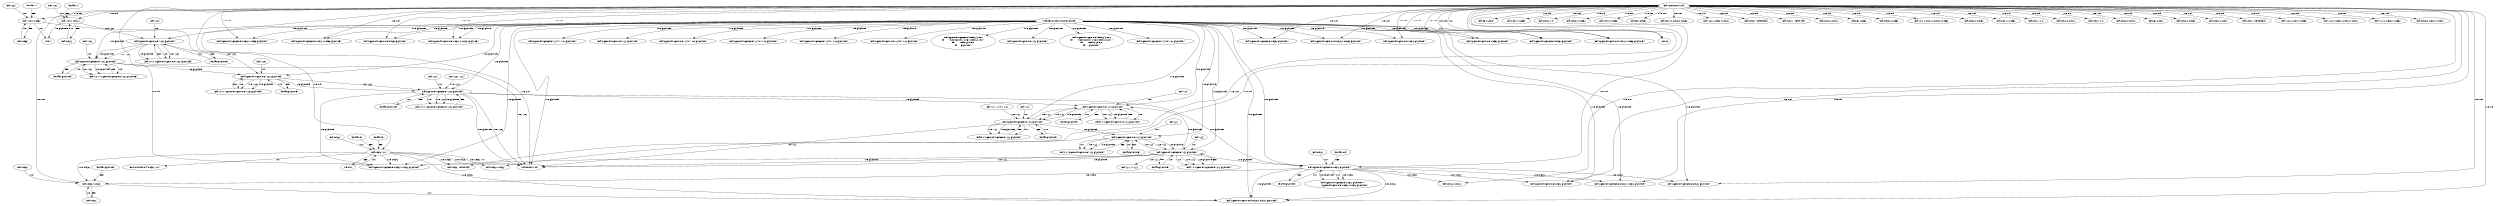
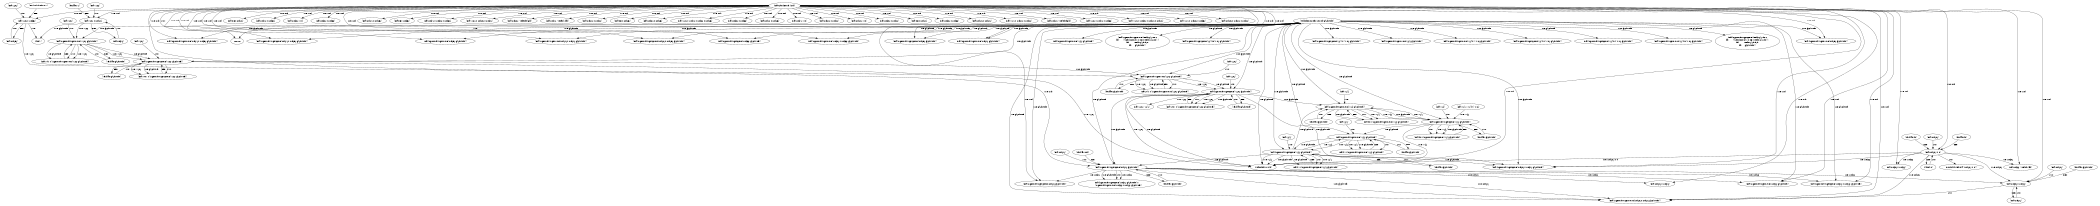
  digraph {
    fontname="Patrick Hand"
    node [fontname="Patrick Hand"]
    edge [fontname="Patrick Hand"]
    n1 [label="(Call,mat[0] + mat[4])"]
    n2 [label="(Call,imgCoordMungeLowerC(mat[0] + mat[4], glyphMode))"]
    n3 [label="(Call,mat[4])"]
    n4 [label="(Call,mat[0] >= 0)"]
    n5 [label="(Call,imgCoordMungeUpperC(mat[0] + mat[4], glyphMode))"]
    n6 [label="(Call,mat[0] / scaledWidth)"]
    n7 [label="(Literal,0)"]
    n8 [label="(Call,mat[0] + mat[4])"]
    n9 [label="(MethodReturn,void)"]
    n10 [label="(ControlStructure,if (mat[0] >= 0))"]
    n11 [label="(Call,SplashCoord *mat)"]
    n12 [label="(Call,imgCoordMungeUpperC(mat[4], glyphMode))"]
    n13 [label="(Call,vy[0] = mat[5])"]
    n14 [label="(Call,vx[0] = mat[4])"]
    n15 [label="(Call,0.5 - mat[4])"]
    n16 [label="(Call,mat[1] + mat[5])"]
    n17 [label="(Call,mat[3] >= 0)"]
    n18 [label="(Call,imgCoordMungeLowerC(mat[5], glyphMode))"]
    n19 [label="(Call,mat[3] + mat[5])"]
    n20 [label="(Call,imgCoordMungeLowerC(mat[2] + mat[4], glyphMode))"]
    n21 [label="(Call,imgCoordMungeUpperC(mat[5], glyphMode))"]
    n22 [label="(Call,mat[1] + mat[5])"]
    n23 [label="(Call,0.5 - mat[5])"]
    n24 [label="(Call,mat[1] + mat[3] + mat[5])"]
    n25 [label="(Call,vx[3] = mat[0] + mat[4])"]
    n26 [label="(Call,mat[3] / scaledHeight)"]
    n27 [label="(Call,imgCoordMungeLowerC(mat[3] + mat[5], glyphMode))"]
    n28 [label="(Call,imgCoordMungeLowerC(mat[4], glyphMode))"]
    n29 [label="(Call,mat[1] / scaledWidth)"]
    n30 [label="(Call,mat[2] + mat[4])"]
    n31 [label="(Call,0.5 - mat[5])"]
    n32 [label="(Call,imgCoordMungeLowerC(mat[5], glyphMode))"]
    n33 [label="(Call,mat[3] + mat[5])"]
    n34 [label="(Call,vy[2] = mat[1] + mat[3] + mat[5])"]
    n35 [label="(Call,mat[3] + mat[5])"]
    n36 [label="(Call,mat[1] + mat[5])"]
    n37 [label="(Call,imgCoordMungeUpperC(mat[3] + mat[5], glyphMode))"]
    n38 [label="(Call,imgCoordMungeUpperC(mat[4], glyphMode))"]
    n39 [label="(Call,imgCoordMungeLowerC(mat[4], glyphMode))"]
    n40 [label="(Call,mat[1] >= 0)"]
    n41 [label="(Call,imgCoordMungeUpperC(mat[1] + mat[5], glyphMode))"]
    n42 [label="(Call,mat[2] + mat[4])"]
    n43 [label="(Call,mat[2] + mat[4])"]
    n44 [label="(Call,mat[2] >= 0)"]
    n45 [label="(Call,mat[0] + mat[4])"]
    n46 [label="(Call,0.5 - mat[4])"]
    n47 [label="(Call,mat[3] + mat[5])"]
    n48 [label="(Call,mat[2] + mat[4])"]
    n49 [label="(Call,imgCoordMungeUpperC(mat[5], glyphMode))"]
+   n50 [label="(Call,vx[1] = mat[2] + mat[4])"]
    n51 [label="(Call,mat[2] / scaledHeight)"]
    n52 [label="(Call,vy[3] = mat[1] + mat[5])"]
    n53 [label="(Call,imgCoordMungeUpperC(mat[2] + mat[4], glyphMode))"]
    n54 [label="(Call,vx[2] = mat[0] + mat[2] + mat[4])"]
    n55 [label="(Call,vy[1] = mat[3] + mat[5])"]
    n56 [label="(Call,imgCoordMungeLowerC(mat[1] + mat[5], glyphMode))"]
    n57 [label="(Call,mat[0] + mat[2] + mat[4])"]
    1000100
    n59 [label="(Identifier,glyphMode)"]
    n60 [label="(Call,imgCoordMungeUpperC(mat[4], glyphMode) -\n         imgCoordMungeLowerC(mat[0] + mat[4], glyphMode))"]
    n61 [label="(Call,imgCoordMungeLowerC(vy[0], glyphMode))"]
    n62 [label="(Call,mat[5])"]
    n63 [label="(Block,)"]
    n64 [label="(Call,imgCoordMungeLowerC(vx[0], glyphMode))"]
    n65 [label="(Call,mat[4])"]
    n66 [label="(Call,imgCoordMungeUpperC(vy[0], glyphMode))"]
    n67 [label="(Call,imgCoordMungeLowerC(vx[i], glyphMode))"]
    n68 [label="(Call,yMax = imgCoordMungeUpperC(vy[0], glyphMode))"]
    n69 [label="(Identifier,glyphMode)"]
    n70 [label="(Call,vy[0] < vy[i])"]
    n71 [label="(Call,imgCoordMungeUpperC(vx[i], glyphMode))"]
    n72 [label="(Call,t0 = imgCoordMungeLowerC(vx[i], glyphMode))"]
    n73 [label="(Identifier,glyphMode)"]
    n74 [label="(Call,yMin = imgCoordMungeLowerC(vy[0], glyphMode))"]
    n75 [label="(Identifier,glyphMode)"]
    n76 [label="(Call,imgCoordMungeUpperC(vx[0], glyphMode))"]
    n77 [label="(Call,xMax = imgCoordMungeUpperC(vx[0], glyphMode))"]
    n78 [label="(Identifier,glyphMode)"]
    n79 [label="(Call,xMin = imgCoordMungeLowerC(vx[0], glyphMode))"]
    n80 [label="(Identifier,glyphMode)"]
    n81 [label="(MethodParameterIn,GBool glyphMode)"]
    n82 [label="(Call,imgCoordMungeUpperC(vy[i], glyphMode))"]
    n83 [label="(Call,imgCoordMungeLowerC(vy[i], glyphMode))"]
    n84 [label="(Call,imgCoordMungeUpperC(vy[(i+1) & 3], glyphMode))"]
    n85 [label="(Call,imgCoordMungeLowerC(vy[i], glyphMode))"]
    n86 [label="(Call,imgCoordMungeLowerC(vy[(i+1) & 3], glyphMode))"]
    n87 [label="(Call,imgCoordMungeUpperC(vy[(i+2) & 3], glyphMode))"]
    n88 [label="(Call,imgCoordMungeUpperC(vy[(i+2) & 3], glyphMode))"]
    n89 [label="(Call,imgCoordMungeLowerC(vy[(i+3) & 3], glyphMode))"]
    n90 [label="(Call,imgCoordMungeUpperC(section[i].xb0 +\n\t\t\t         ((SplashCoord)y + 0.5 - section[i].yb0) *\n\t\t\t           section[i].dxdyb,\n\t\t\t       glyphMode))"]
    n91 [label="(Call,imgCoordMungeLowerC(vy[i], glyphMode))"]
    n92 [label="(Call,imgCoordMungeLowerC(section[i].xa0 +\n\t\t\t         ((SplashCoord)y + 0.5 - section[i].ya0) *\n\t\t\t           section[i].dxdya,\n\t\t\t       glyphMode))"]
    n93 [label="(Call,imgCoordMungeUpperC(vy[(i+3) & 3], glyphMode))"]
    n94 [label="(Identifier,glyphMode)"]
    n95 [label="(Call,t1 = imgCoordMungeUpperC(vy[i], glyphMode))"]
-   n96 [label="(Call,vy[1] <= vy[i])"]
    n97 [label="(Call,t1 = imgCoordMungeLowerC(vy[i], glyphMode))"]
    n98 [label="(Identifier,glyphMode)"]
    n99 [label="(Identifier,glyphMode)"]
    n100 [label="(Call,t0 = imgCoordMungeUpperC(vx[i], glyphMode))"]
    n101 [label="(Call,vx[i] < vx[(i+1) & 3])"]
    n102 [label="(Call,mat[4])"]
    n103 [label="(Call,mat[0])"]
    n104 [label="(Call,vx[i])"]
    n105 [label="(Call,vx[0])"]
    n106 [label="(Call,vy[0])"]
    n107 [label="(Call,vy[0])"]
    n108 [label="(Call,vx[0])"]
    n109 [label="(Call,vx[0])"]
    n110 [label="(Identifier,vy)"]
    n111 [label="(Call,vy[0])"]
    n112 [label="(Identifier,glyphMode)"]
    n113 [label="(Identifier,mat)"]
    n114 [label="(Call,mat[0])"]
-   n115 [label="(Identifier,vx)"]
+   n115 [label="(ControlStructure,vx)"]
    n116 [label="(Call,vx[i])"]
    n117 [label="(Identifier,t0)"]
    n118 [label="(Call,vy[i])"]
    n119 [label="(Call,vy[i])"]
    n120 [label="(Identifier,t0)"]
    n1 -> n2 [label="AST: "]
    n1 -> n3 [label="CFG: "]
    n3 -> n1 [label="AST: "]
    n4 -> n1 [label="DDG: mat[0]"]
    n4 -> n2 [label="DDG: mat[0]"]
    n4 -> n5 [label="DDG: mat[0]"]
    n4 -> n6 [label="DDG: mat[0]"]
    n4 -> n7 [label="CFG: "]
    n4 -> n8 [label="DDG: mat[0]"]
    n4 -> n9 [label="DDG: mat[0] >= 0"]
    n4 -> n10 [label="AST: "]
    n7 -> n4 [label="AST: "]
    n11 -> n1 [label="DDG: mat"]
    n11 -> n2 [label="DDG: mat"]
    n11 -> n4 [label="DDG: mat"]
    n11 -> n5 [label="DDG: mat"]
    n11 -> n6 [label="DDG: mat"]
    n11 -> n8 [label="DDG: mat"]
    n11 -> n9 [label="DDG: mat"]
    n11 -> n12 [label="DDG: mat"]
    n11 -> n13 [label="DDG: mat"]
    n11 -> n14 [label="DDG: mat"]
    n11 -> n15 [label="DDG: mat"]
    n11 -> n16 [label="DDG: mat"]
    n11 -> n17 [label="DDG: mat"]
    n11 -> n18 [label="DDG: mat"]
    n11 -> n19 [label="DDG: mat"]
    n11 -> n20 [label="DDG: mat"]
    n11 -> n21 [label="DDG: mat"]
    n11 -> n22 [label="DDG: mat"]
    n11 -> n23 [label="DDG: mat"]
    n11 -> n24 [label="DDG: mat"]
    n11 -> n25 [label="DDG: mat"]
    n11 -> n26 [label="DDG: mat"]
    n11 -> n27 [label="DDG: mat"]
    n11 -> n28 [label="DDG: mat"]
    n11 -> n29 [label="DDG: mat"]
    n11 -> n30 [label="DDG: mat"]
    n11 -> n31 [label="DDG: mat"]
    n11 -> n32 [label="DDG: mat"]
    n11 -> n33 [label="DDG: mat"]
    n11 -> n34 [label="DDG: mat"]
    n11 -> n35 [label="DDG: mat"]
    n11 -> n36 [label="DDG: mat"]
    n11 -> n37 [label="DDG: mat"]
    n11 -> n38 [label="DDG: mat"]
    n11 -> n39 [label="DDG: mat"]
    n11 -> n40 [label="DDG: mat"]
    n11 -> n41 [label="DDG: mat"]
    n11 -> n42 [label="DDG: mat"]
    n11 -> n43 [label="DDG: mat"]
    n11 -> n44 [label="DDG: mat"]
    n11 -> n45 [label="DDG: mat"]
    n11 -> n46 [label="DDG: mat"]
    n11 -> n47 [label="DDG: mat"]
    n11 -> n48 [label="DDG: mat"]
    n11 -> n49 [label="DDG: mat"]
+   n11 -> n50 [label="DDG: mat"]
    n11 -> n51 [label="DDG: mat"]
    n11 -> n52 [label="DDG: mat"]
    n11 -> n53 [label="DDG: mat"]
    n11 -> n54 [label="DDG: mat"]
    n11 -> n55 [label="DDG: mat"]
    n11 -> n56 [label="DDG: mat"]
    n11 -> n57 [label="DDG: mat"]
    n11 -> 1000100 [label="AST: "]
    n12 -> n1 [label="DDG: mat[4]"]
    n12 -> n2 [label="DDG: mat[4]"]
    n12 -> n2 [label="DDG: glyphMode"]
    n12 -> n38 [label="DDG: mat[4]"]
    n12 -> n39 [label="DDG: mat[4]"]
    n12 -> n43 [label="DDG: mat[4]"]
    n12 -> n53 [label="DDG: mat[4]"]
    n12 -> n59 [label="CFG: "]
    n12 -> n60 [label="AST: "]
    n12 -> n60 [label="DDG: mat[4]"]
    n12 -> n60 [label="DDG: glyphMode"]
    n13 -> n61 [label="DDG: vy[0]"]
    n13 -> n62 [label="CFG: "]
    n13 -> n63 [label="AST: "]
    n14 -> n63 [label="DDG: glyphMode"]
    n14 -> n64 [label="DDG: vx[0]"]
    n14 -> n65 [label="CFG: "]
    n59 -> n12 [label="AST: "]
    n61 -> n66 [label="DDG: vy[0]"]
    n61 -> n66 [label="DDG: glyphMode"]
    n61 -> n74 [label="AST: "]
    n61 -> n74 [label="DDG: vy[0]"]
    n61 -> n74 [label="DDG: glyphMode"]
    n61 -> n75 [label="CFG: "]
    n62 -> n13 [label="AST: "]
    n64 -> n76 [label="DDG: vx[0]"]
    n64 -> n76 [label="DDG: glyphMode"]
    n64 -> n79 [label="AST: "]
    n64 -> n79 [label="DDG: vx[0]"]
    n64 -> n79 [label="DDG: glyphMode"]
    n64 -> n80 [label="CFG: "]
    n65 -> n14 [label="AST: "]
    n66 -> n5 [label="DDG: glyphMode"]
    n66 -> n9 [label="DDG: glyphMode"]
    n66 -> n9 [label="DDG: vy[0]"]
    n66 -> n12 [label="DDG: glyphMode"]
    n66 -> n67 [label="DDG: glyphMode"]
    n66 -> n68 [label="AST: "]
    n66 -> n68 [label="DDG: vy[0]"]
    n66 -> n68 [label="DDG: glyphMode"]
    n66 -> n69 [label="CFG: "]
-   n70 -> n66 [label="DDG: vy[0]"]
+   n66 -> n70 [label="DDG: vy[0]"]
    n67 -> n71 [label="DDG: vx[i]"]
    n67 -> n71 [label="DDG: glyphMode"]
    n67 -> n72 [label="AST: "]
    n67 -> n72 [label="DDG: vx[i]"]
    n67 -> n72 [label="DDG: glyphMode"]
    n67 -> n73 [label="CFG: "]
    n68 -> n66 [label="CFG: "]
    n69 -> n66 [label="AST: "]
    n71 -> n9 [label="DDG: vx[i]"]
    n71 -> n67 [label="DDG: vx[i]"]
    n71 -> n83 [label="DDG: glyphMode"]
    n71 -> n99 [label="CFG: "]
    n71 -> n100 [label="AST: "]
    n71 -> n100 [label="DDG: vx[i]"]
    n71 -> n100 [label="DDG: glyphMode"]
    n72 -> n67 [label="CFG: "]
    n73 -> n67 [label="AST: "]
    n74 -> n61 [label="CFG: "]
    n75 -> n61 [label="AST: "]
    n76 -> n9 [label="DDG: vx[0]"]
    n76 -> n61 [label="DDG: glyphMode"]
    n76 -> n77 [label="AST: "]
    n76 -> n77 [label="DDG: vx[0]"]
    n76 -> n77 [label="DDG: glyphMode"]
    n76 -> n78 [label="CFG: "]
    n77 -> n76 [label="CFG: "]
    n78 -> n76 [label="AST: "]
    n79 -> n64 [label="CFG: "]
    n80 -> n64 [label="AST: "]
    n81 -> n2 [label="DDG: glyphMode"]
    n81 -> n5 [label="DDG: glyphMode"]
    n81 -> n9 [label="DDG: glyphMode"]
    n81 -> n12 [label="DDG: glyphMode"]
    n81 -> n18 [label="DDG: glyphMode"]
    n81 -> n20 [label="DDG: glyphMode"]
    n81 -> n21 [label="DDG: glyphMode"]
    n81 -> n27 [label="DDG: glyphMode"]
    n81 -> n28 [label="DDG: glyphMode"]
    n81 -> n32 [label="DDG: glyphMode"]
    n81 -> n37 [label="DDG: glyphMode"]
    n81 -> n38 [label="DDG: glyphMode"]
    n81 -> n39 [label="DDG: glyphMode"]
    n81 -> n41 [label="DDG: glyphMode"]
    n81 -> n49 [label="DDG: glyphMode"]
    n81 -> n53 [label="DDG: glyphMode"]
    n81 -> n56 [label="DDG: glyphMode"]
    n81 -> 1000100 [label="AST: "]
    n81 -> n61 [label="DDG: glyphMode"]
    n81 -> n64 [label="DDG: glyphMode"]
    n81 -> n66 [label="DDG: glyphMode"]
    n81 -> n67 [label="DDG: glyphMode"]
    n81 -> n71 [label="DDG: glyphMode"]
    n81 -> n76 [label="DDG: glyphMode"]
    n81 -> n82 [label="DDG: glyphMode"]
    n81 -> n83 [label="DDG: glyphMode"]
    n81 -> n84 [label="DDG: glyphMode"]
    n81 -> n85 [label="DDG: glyphMode"]
    n81 -> n86 [label="DDG: glyphMode"]
    n81 -> n87 [label="DDG: glyphMode"]
    n81 -> n88 [label="DDG: glyphMode"]
    n81 -> n89 [label="DDG: glyphMode"]
    n81 -> n90 [label="DDG: glyphMode"]
    n81 -> n91 [label="DDG: glyphMode"]
    n81 -> n92 [label="DDG: glyphMode"]
    n81 -> n93 [label="DDG: glyphMode"]
    n82 -> n5 [label="DDG: glyphMode"]
    n82 -> n9 [label="DDG: vy[i]"]
    n82 -> n9 [label="DDG: glyphMode"]
    n82 -> n12 [label="DDG: glyphMode"]
    n82 -> n67 [label="DDG: glyphMode"]
    n82 -> n83 [label="DDG: vy[i]"]
    n82 -> n94 [label="CFG: "]
    n82 -> n95 [label="AST: "]
    n82 -> n95 [label="DDG: vy[i]"]
    n82 -> n95 [label="DDG: glyphMode"]
-   n82 -> n96 [label="DDG: vy[i]"]
    n83 -> n82 [label="DDG: vy[i]"]
    n83 -> n82 [label="DDG: glyphMode"]
    n83 -> n97 [label="AST: "]
    n83 -> n97 [label="DDG: vy[i]"]
    n83 -> n97 [label="DDG: glyphMode"]
    n83 -> n98 [label="CFG: "]
    n94 -> n82 [label="AST: "]
    n95 -> n82 [label="CFG: "]
    n97 -> n83 [label="CFG: "]
    n98 -> n83 [label="AST: "]
    n99 -> n71 [label="AST: "]
    n100 -> n71 [label="CFG: "]
    n101 -> n71 [label="DDG: vx[i]"]
    n102 -> n12 [label="AST: "]
    n103 -> n4 [label="AST: "]
    n104 -> n67 [label="AST: "]
    n105 -> n14 [label="AST: "]
    n106 -> n66 [label="AST: "]
    n107 -> n13 [label="AST: "]
    n108 -> n76 [label="AST: "]
    n109 -> n64 [label="AST: "]
    n110 -> n14 [label="CFG: "]
    n111 -> n61 [label="AST: "]
    n112 -> n1 [label="CFG: "]
    n113 -> n12 [label="CFG: "]
    n114 -> n1 [label="AST: "]
    n115 -> n13 [label="CFG: "]
    n116 -> n71 [label="AST: "]
    n117 -> n4 [label="CFG: "]
    n118 -> n83 [label="AST: "]
    n119 -> n82 [label="AST: "]
    n120 -> n4 [label="CFG: "]
  }
